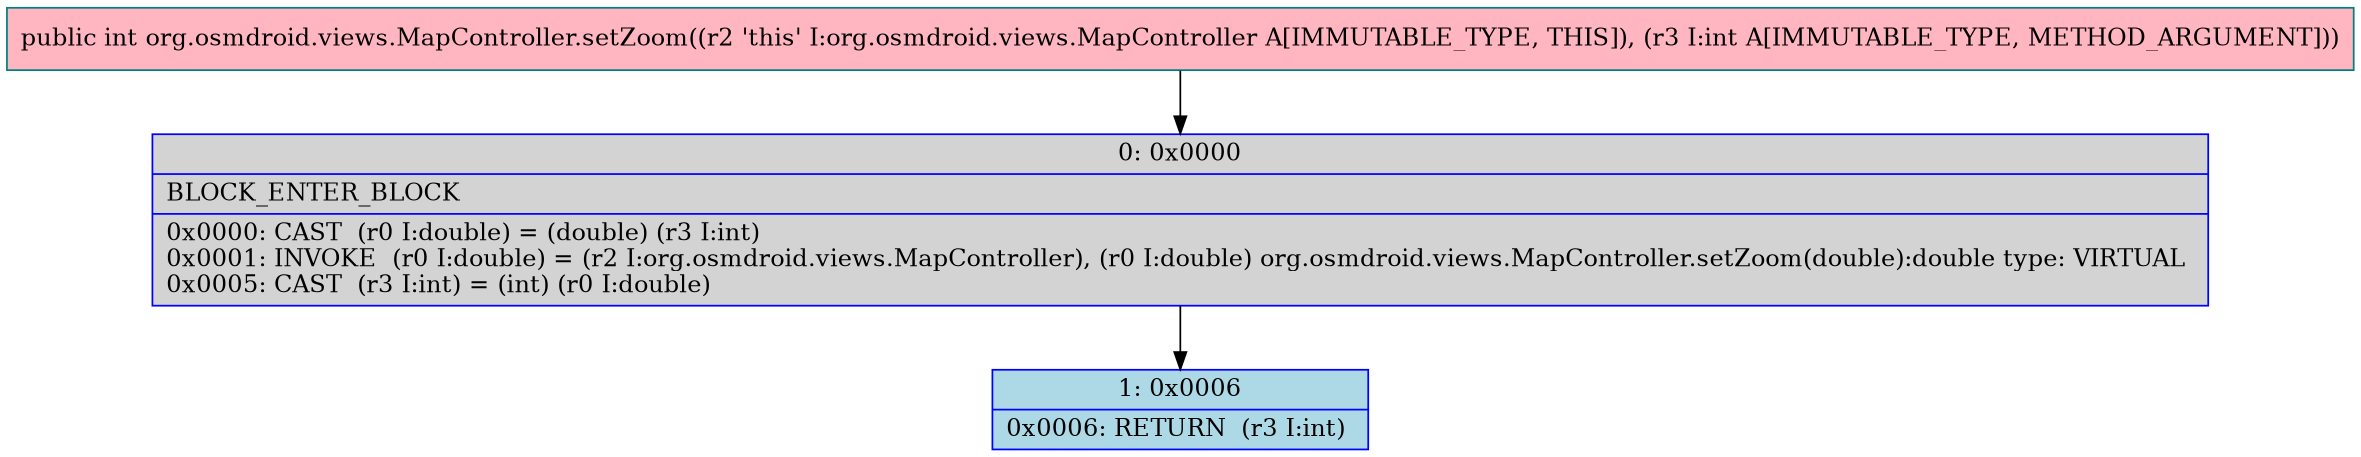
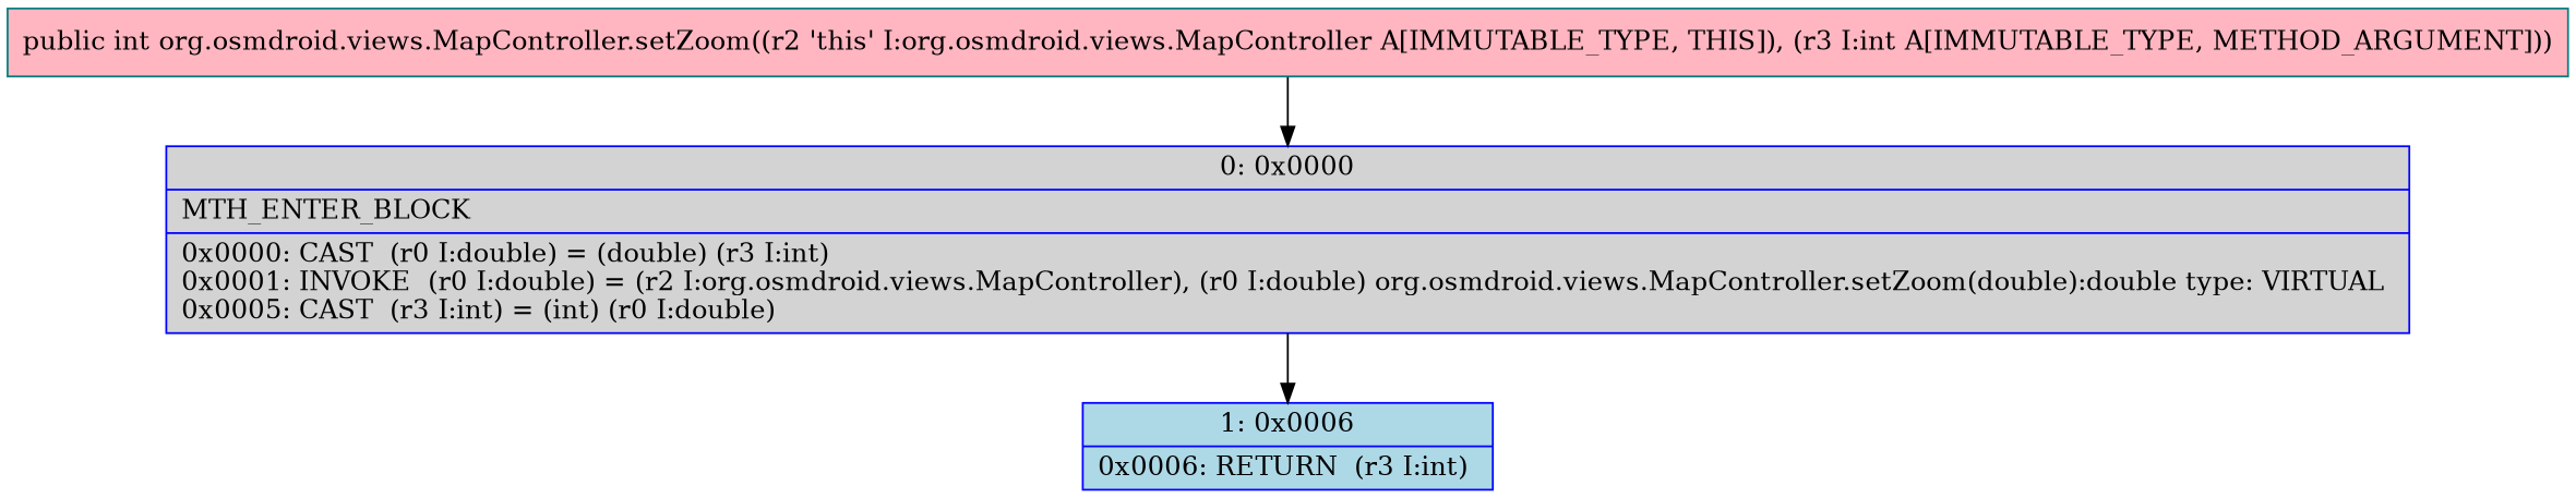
  digraph {
    node [shape=record style=filled color=blue]
-   n1 [label="{0\:\ 0x0000|BLOCK_ENTER_BLOCK\l|0x0000: CAST  (r0 I:double) = (double) (r3 I:int) \l0x0001: INVOKE  (r0 I:double) = (r2 I:org.osmdroid.views.MapController), (r0 I:double) org.osmdroid.views.MapController.setZoom(double):double type: VIRTUAL \l0x0005: CAST  (r3 I:int) = (int) (r0 I:double) \l}" fillcolor=lightgrey]
+   n1 [label="{0\:\ 0x0000|MTH_ENTER_BLOCK\l|0x0000: CAST  (r0 I:double) = (double) (r3 I:int) \l0x0001: INVOKE  (r0 I:double) = (r2 I:org.osmdroid.views.MapController), (r0 I:double) org.osmdroid.views.MapController.setZoom(double):double type: VIRTUAL \l0x0005: CAST  (r3 I:int) = (int) (r0 I:double) \l}" fillcolor=lightgrey]
    n2 [label="{1\:\ 0x0006|0x0006: RETURN  (r3 I:int) \l}" fillcolor=lightblue]
    n3 [label="{public int org.osmdroid.views.MapController.setZoom((r2 'this' I:org.osmdroid.views.MapController A[IMMUTABLE_TYPE, THIS]), (r3 I:int A[IMMUTABLE_TYPE, METHOD_ARGUMENT])) }" fillcolor=lightpink color=teal]
    n1 -> n2
    n3 -> n1
  }
